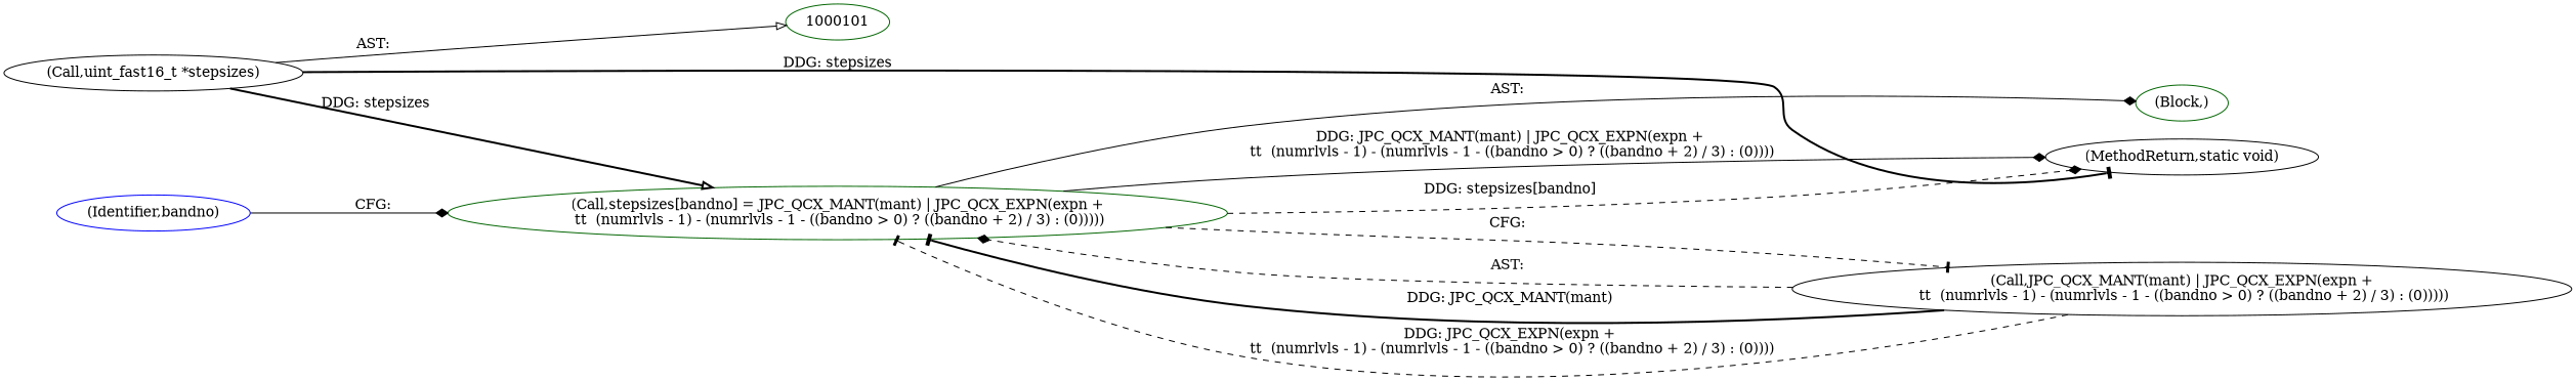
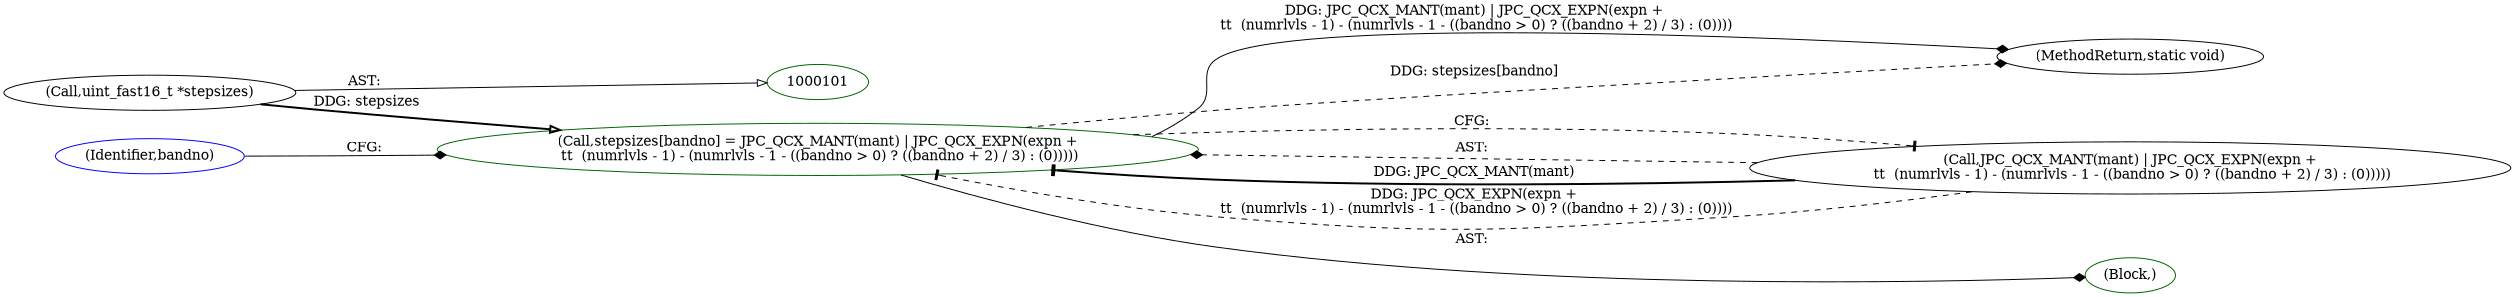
  digraph {
    rankdir=LR
    node [color=black]
    edge [arrowhead=diamond style=solid]
    n1 [label="(Call,uint_fast16_t *stepsizes)"]
    n2 [color=darkgreen label="(Call,stepsizes[bandno] = JPC_QCX_MANT(mant) | JPC_QCX_EXPN(expn +\n \t\t  (numrlvls - 1) - (numrlvls - 1 - ((bandno > 0) ? ((bandno + 2) / 3) : (0)))))"]
    n3 [label="(MethodReturn,static void)"]
    1000101 [color=darkgreen]
    n5 [label="(Call,JPC_QCX_MANT(mant) | JPC_QCX_EXPN(expn +\n \t\t  (numrlvls - 1) - (numrlvls - 1 - ((bandno > 0) ? ((bandno + 2) / 3) : (0)))))"]
    n6 [color=darkgreen label="(Block,)"]
    n7 [color=blue label="(Identifier,bandno)"]
    n1 -> n2 [arrowhead=onormal label="DDG: stepsizes" style=bold]
-   n1 -> n3 [arrowhead=tee label="DDG: stepsizes" style=bold]
    n1 -> 1000101 [arrowhead=onormal label="AST: "]
    n2 -> n3 [label="DDG: JPC_QCX_MANT(mant) | JPC_QCX_EXPN(expn +\n \t\t  (numrlvls - 1) - (numrlvls - 1 - ((bandno > 0) ? ((bandno + 2) / 3) : (0))))"]
    n2 -> n3 [label="DDG: stepsizes[bandno]" style=dashed]
    n2 -> n5 [arrowhead=tee label="CFG: " style=dashed]
    n2 -> n6 [label="AST: "]
    n5 -> n2 [label="AST: " style=dashed]
    n5 -> n2 [arrowhead=tee label="DDG: JPC_QCX_MANT(mant)" style=bold]
    n5 -> n2 [arrowhead=tee label="DDG: JPC_QCX_EXPN(expn +\n \t\t  (numrlvls - 1) - (numrlvls - 1 - ((bandno > 0) ? ((bandno + 2) / 3) : (0))))" style=dashed]
    n7 -> n2 [label="CFG: "]
  }
